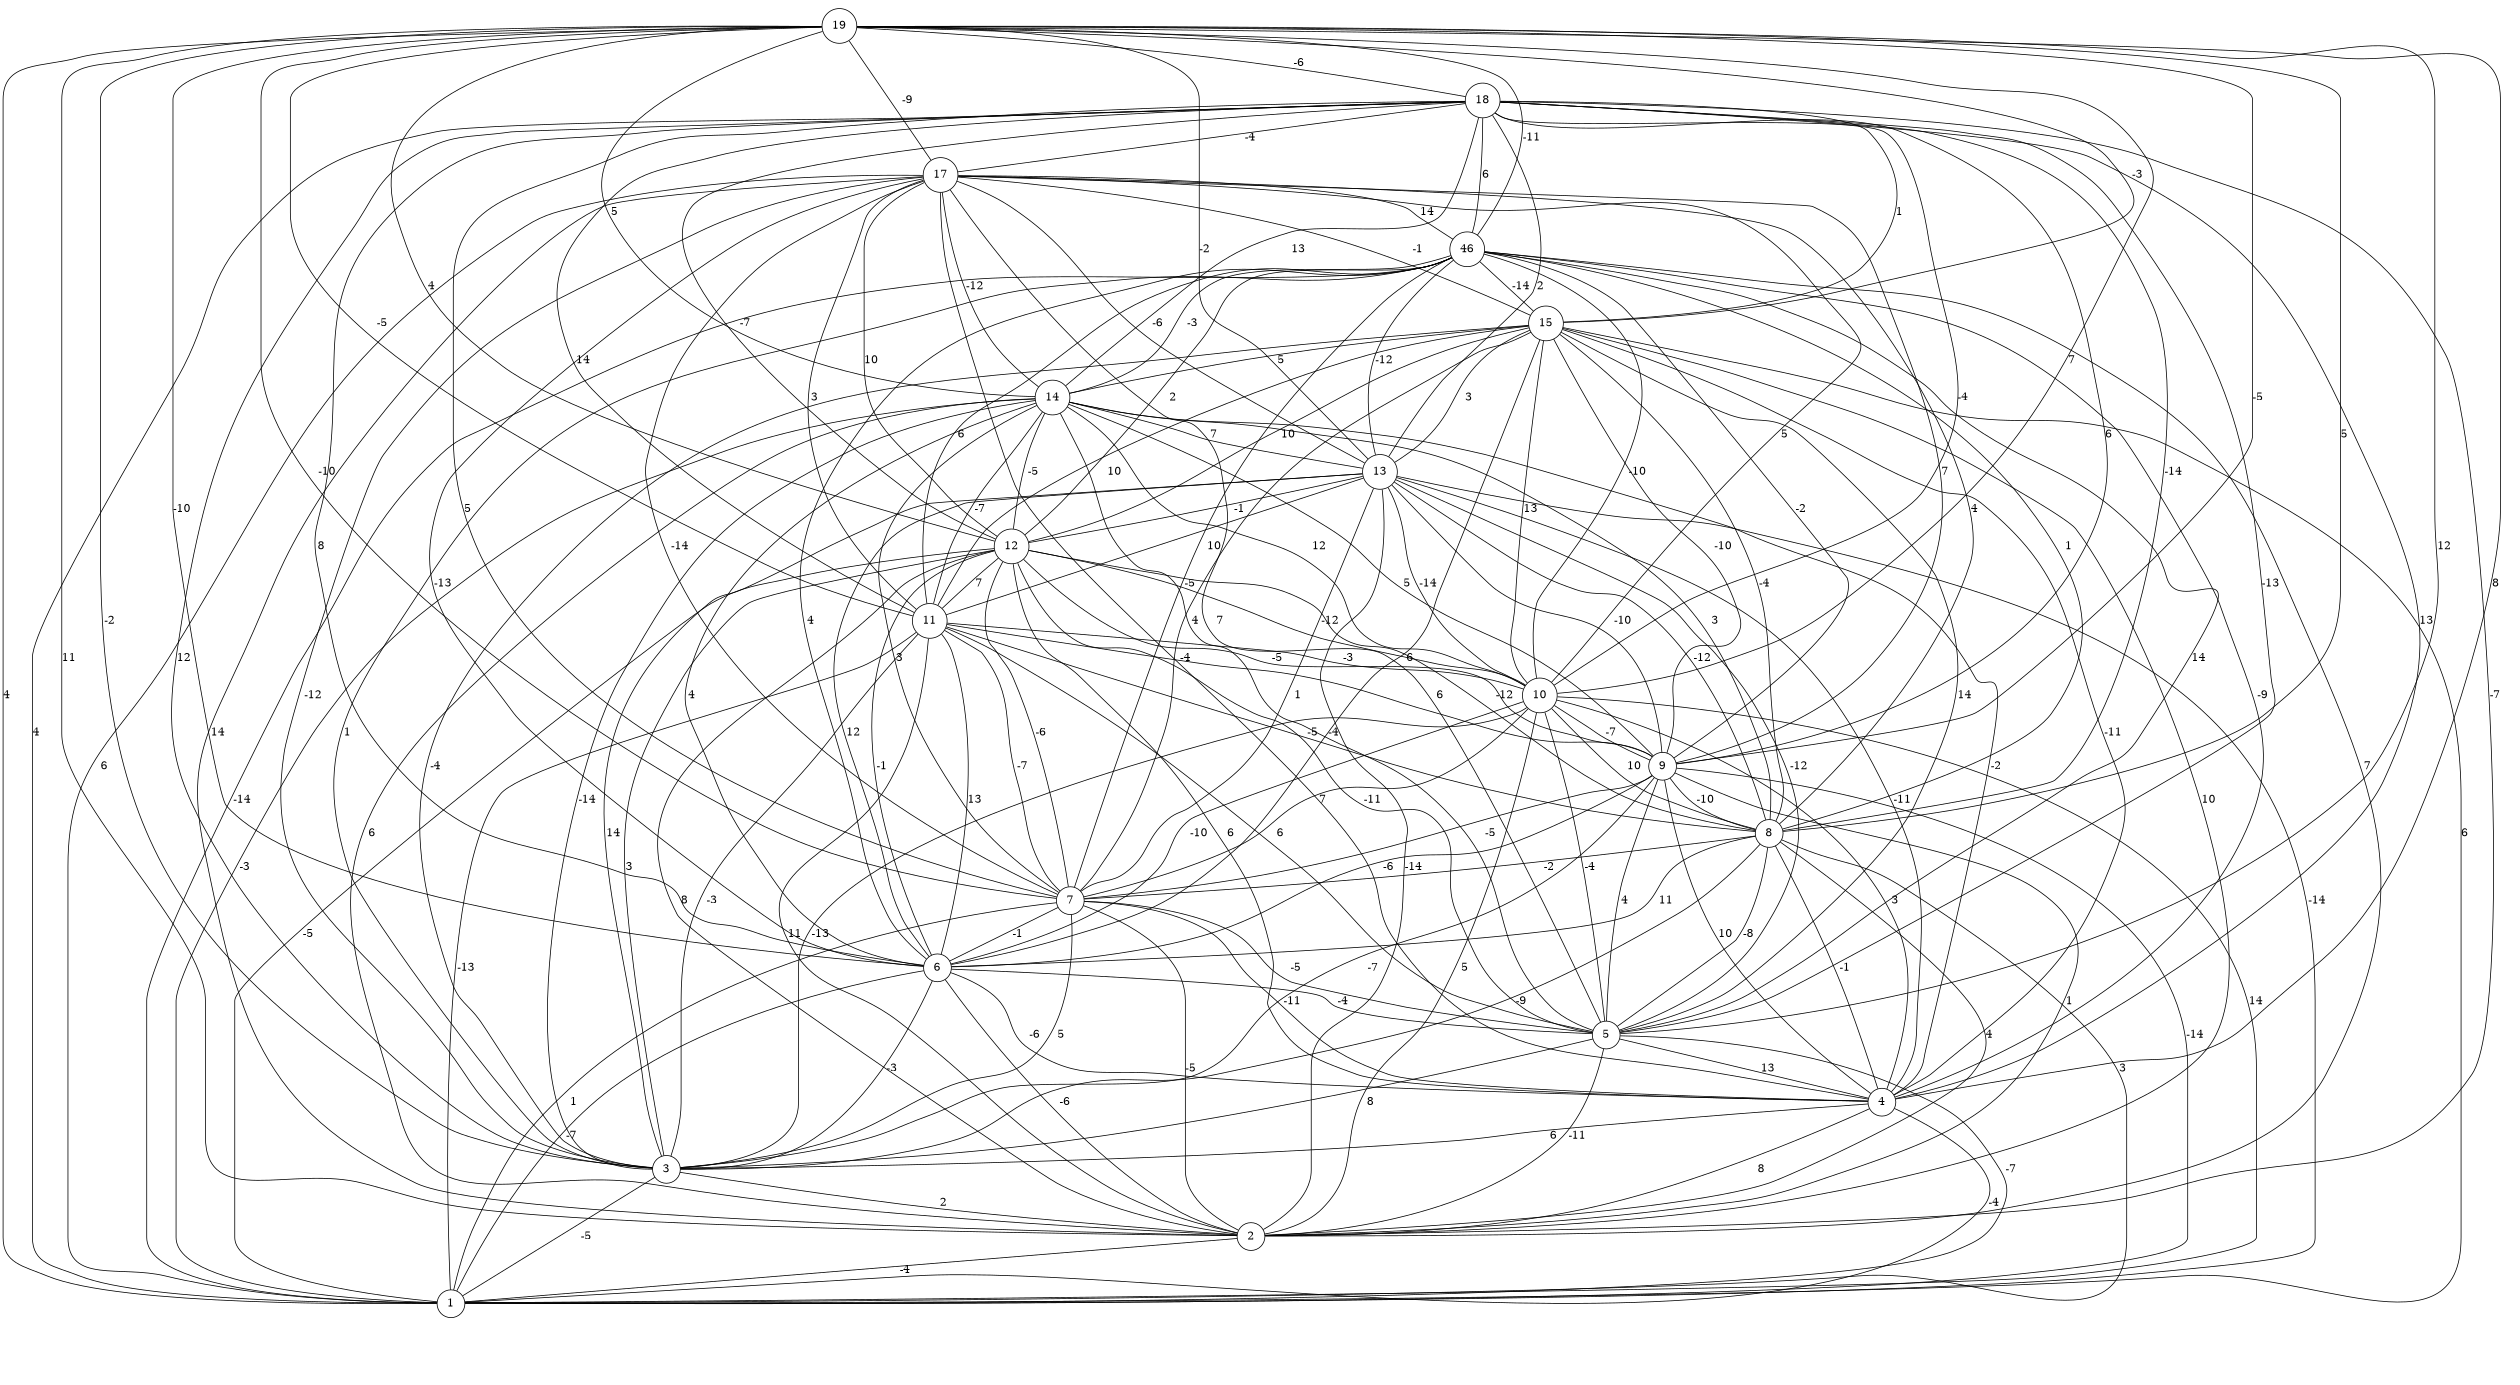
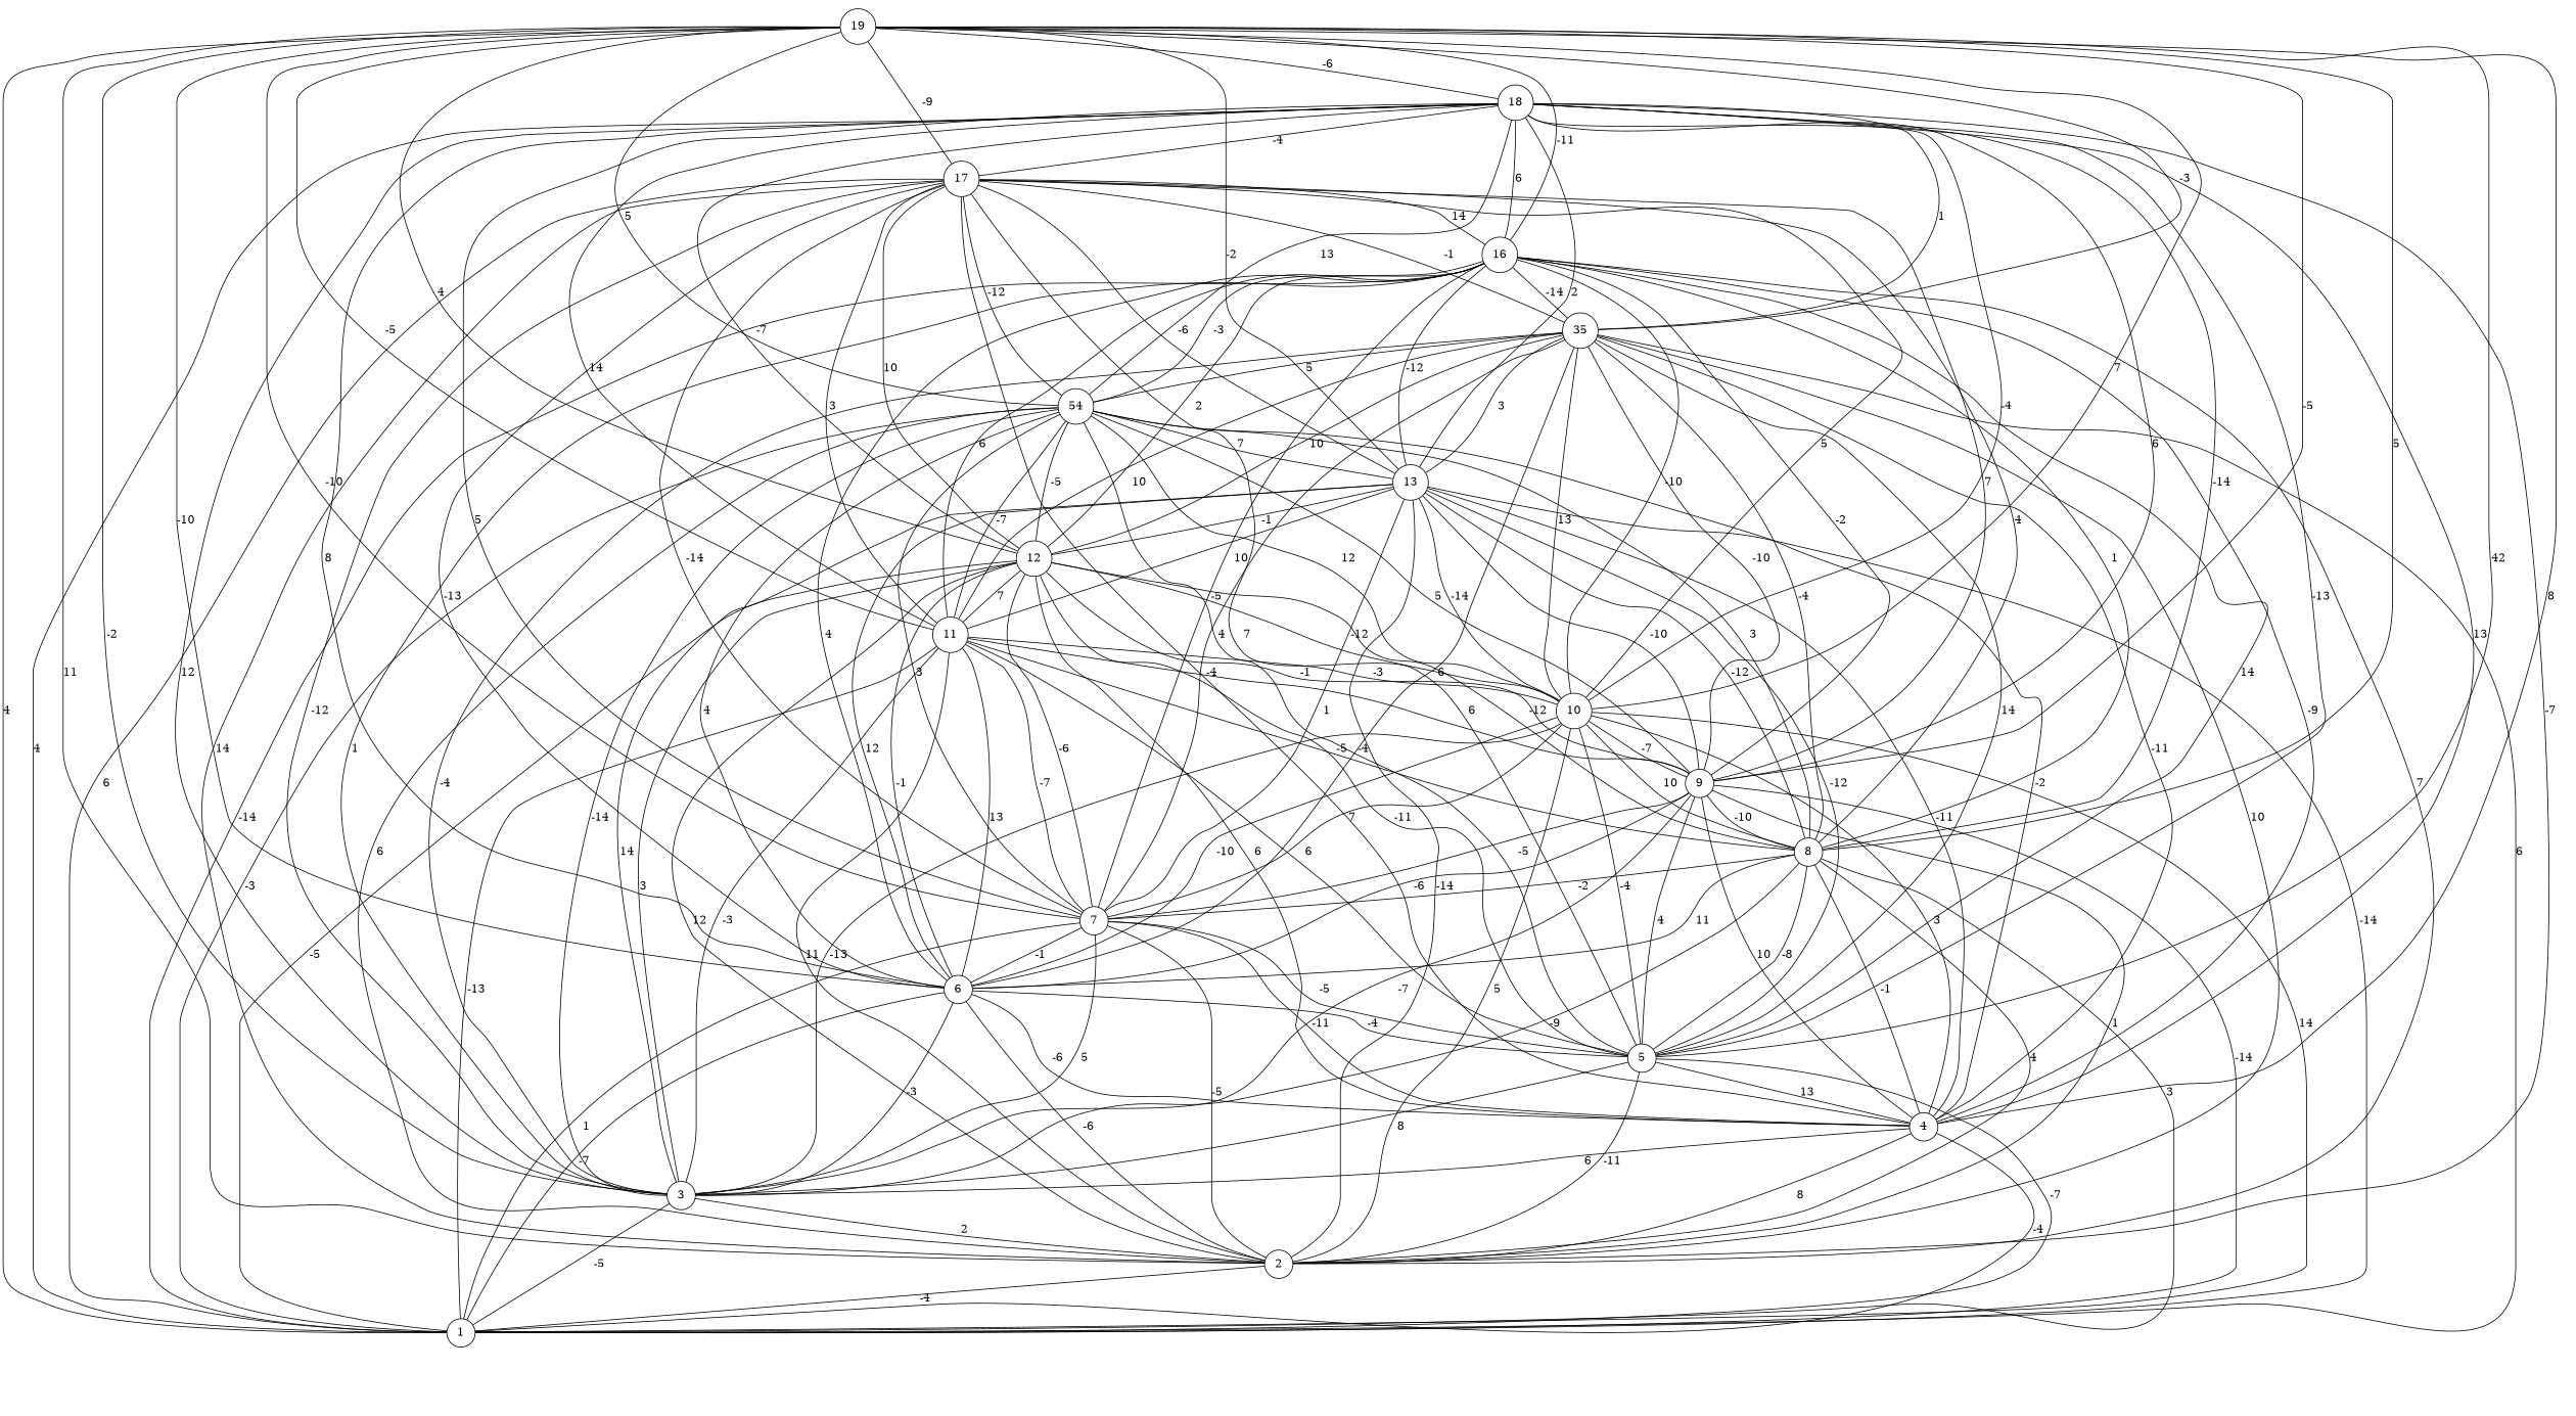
  graph {
    fontname="Helvetica,Arial,sans-serif"
    node [shape=circle]
    19
    1
    2
    3
    4
    5
    6
    7
    8
    9
    10
    11
    12
    13
-   14
-   15
-   16 [label=46]
+   14 [label=54]
+   15 [label=35]
+   16
    17
    18
    19 -- 1 [label=4]
    19 -- 2 [label=11]
    19 -- 3 [label=-2]
    19 -- 4 [label=8]
-   19 -- 5 [label=12]
+   19 -- 5 [label=42]
    19 -- 6 [label=-10]
    19 -- 7 [label=-10]
    19 -- 8 [label=5]
    19 -- 9 [label=-5]
    19 -- 10 [label=7]
    19 -- 11 [label=-5]
    19 -- 12 [label=4]
    19 -- 13 [label=-2]
    19 -- 14 [label=5]
    19 -- 15 [label=-3]
    19 -- 16 [label=-11]
    19 -- 17 [label=-9]
    19 -- 18 [label=-6]
    2 -- 1 [label=-4]
    3 -- 1 [label=-5]
    3 -- 2 [label=2]
    4 -- 1 [label=-4]
    4 -- 2 [label=8]
    4 -- 3 [label=6]
    5 -- 1 [label=-7]
    5 -- 2 [label=-11]
    5 -- 3 [label=8]
    5 -- 4 [label=13]
    6 -- 1 [label=-7]
    6 -- 2 [label=-6]
    6 -- 3 [label=-3]
    6 -- 4 [label=-6]
    6 -- 5 [label=-4]
    7 -- 1 [label=1]
    7 -- 2 [label=-5]
    7 -- 3 [label=5]
    7 -- 4 [label=-11]
    7 -- 5 [label=-5]
    7 -- 6 [label=-1]
    8 -- 1 [label=3]
    8 -- 2 [label=4]
    8 -- 3 [label=-9]
    8 -- 4 [label=-1]
    8 -- 5 [label=-8]
    8 -- 6 [label=11]
    8 -- 7 [label=-2]
    9 -- 1 [label=-14]
    9 -- 2 [label=1]
    9 -- 3 [label=-7]
    9 -- 4 [label=10]
    9 -- 5 [label=4]
    9 -- 6 [label=-6]
    9 -- 7 [label=-5]
    9 -- 8 [label=-10]
    10 -- 1 [label=14]
    10 -- 2 [label=5]
    10 -- 3 [label=-13]
    10 -- 4 [label=3]
    10 -- 5 [label=-4]
    10 -- 6 [label=-10]
    10 -- 7 [label=7]
    10 -- 8 [label=10]
    10 -- 9 [label=-7]
    11 -- 1 [label=-13]
    11 -- 2 [label=11]
    11 -- 3 [label=-3]
    11 -- 5 [label=6]
    11 -- 6 [label=13]
    11 -- 7 [label=-7]
    11 -- 8 [label=-5]
    11 -- 9 [label=6]
    11 -- 10 [label=-3]
    12 -- 1 [label=-5]
-   12 -- 2 [label=8]
+   12 -- 2 [label=12]
    12 -- 3 [label=3]
    12 -- 4 [label=6]
    12 -- 5 [label=-11]
    12 -- 6 [label=-1]
    12 -- 7 [label=-6]
    12 -- 8 [label=-12]
-   12 -- 9 [label=-5]
+   12 -- 9 [label=-1]
    12 -- 10 [label=-12]
    12 -- 11 [label=7]
    13 -- 1 [label=-14]
    13 -- 2 [label=-14]
    13 -- 3 [label=14]
    13 -- 4 [label=-11]
    13 -- 5 [label=-12]
    13 -- 6 [label=12]
    13 -- 7 [label=1]
    13 -- 8 [label=-12]
    13 -- 9 [label=-10]
    13 -- 10 [label=-14]
    13 -- 11 [label=10]
    13 -- 12 [label=-1]
    14 -- 1 [label=-3]
    14 -- 2 [label=6]
    14 -- 3 [label=-14]
    14 -- 4 [label=-2]
    14 -- 5 [label=-4]
    14 -- 6 [label=4]
    14 -- 7 [label=3]
    14 -- 8 [label=3]
    14 -- 9 [label=5]
    14 -- 10 [label=12]
    14 -- 11 [label=-7]
    14 -- 12 [label=-5]
    14 -- 13 [label=7]
    15 -- 1 [label=6]
    15 -- 2 [label=10]
    15 -- 3 [label=-4]
    15 -- 4 [label=-11]
    15 -- 5 [label=14]
    15 -- 6 [label=6]
    15 -- 7 [label=4]
    15 -- 8 [label=-4]
    15 -- 9 [label=-10]
    15 -- 10 [label=13]
    15 -- 11 [label=10]
    15 -- 12 [label=10]
    15 -- 13 [label=3]
    15 -- 14 [label=5]
    16 -- 1 [label=-14]
    16 -- 2 [label=7]
    16 -- 3 [label=1]
    16 -- 4 [label=-9]
    16 -- 5 [label=14]
    16 -- 6 [label=4]
    16 -- 7 [label=-5]
    16 -- 8 [label=1]
    16 -- 9 [label=-2]
    16 -- 10 [label=-10]
    16 -- 11 [label=6]
    16 -- 12 [label=2]
    16 -- 13 [label=-12]
    16 -- 14 [label=-3]
    16 -- 15 [label=-14]
    17 -- 1 [label=6]
    17 -- 2 [label=14]
    17 -- 3 [label=-12]
    17 -- 4 [label=-4]
    17 -- 5 [label=7]
    17 -- 6 [label=-13]
    17 -- 7 [label=-14]
    17 -- 8 [label=4]
    17 -- 9 [label=7]
    17 -- 10 [label=5]
    17 -- 11 [label=3]
    17 -- 12 [label=10]
    17 -- 13 [label=-6]
    17 -- 14 [label=-12]
    17 -- 15 [label=-1]
    17 -- 16 [label=14]
    18 -- 1 [label=4]
    18 -- 2 [label=-7]
    18 -- 3 [label=12]
    18 -- 4 [label=13]
    18 -- 5 [label=-13]
    18 -- 6 [label=8]
    18 -- 7 [label=5]
    18 -- 8 [label=-14]
    18 -- 9 [label=6]
    18 -- 10 [label=-4]
    18 -- 11 [label=14]
    18 -- 12 [label=-7]
    18 -- 13 [label=2]
    18 -- 14 [label=13]
    18 -- 15 [label=1]
    18 -- 16 [label=6]
    18 -- 17 [label=-4]
  }
